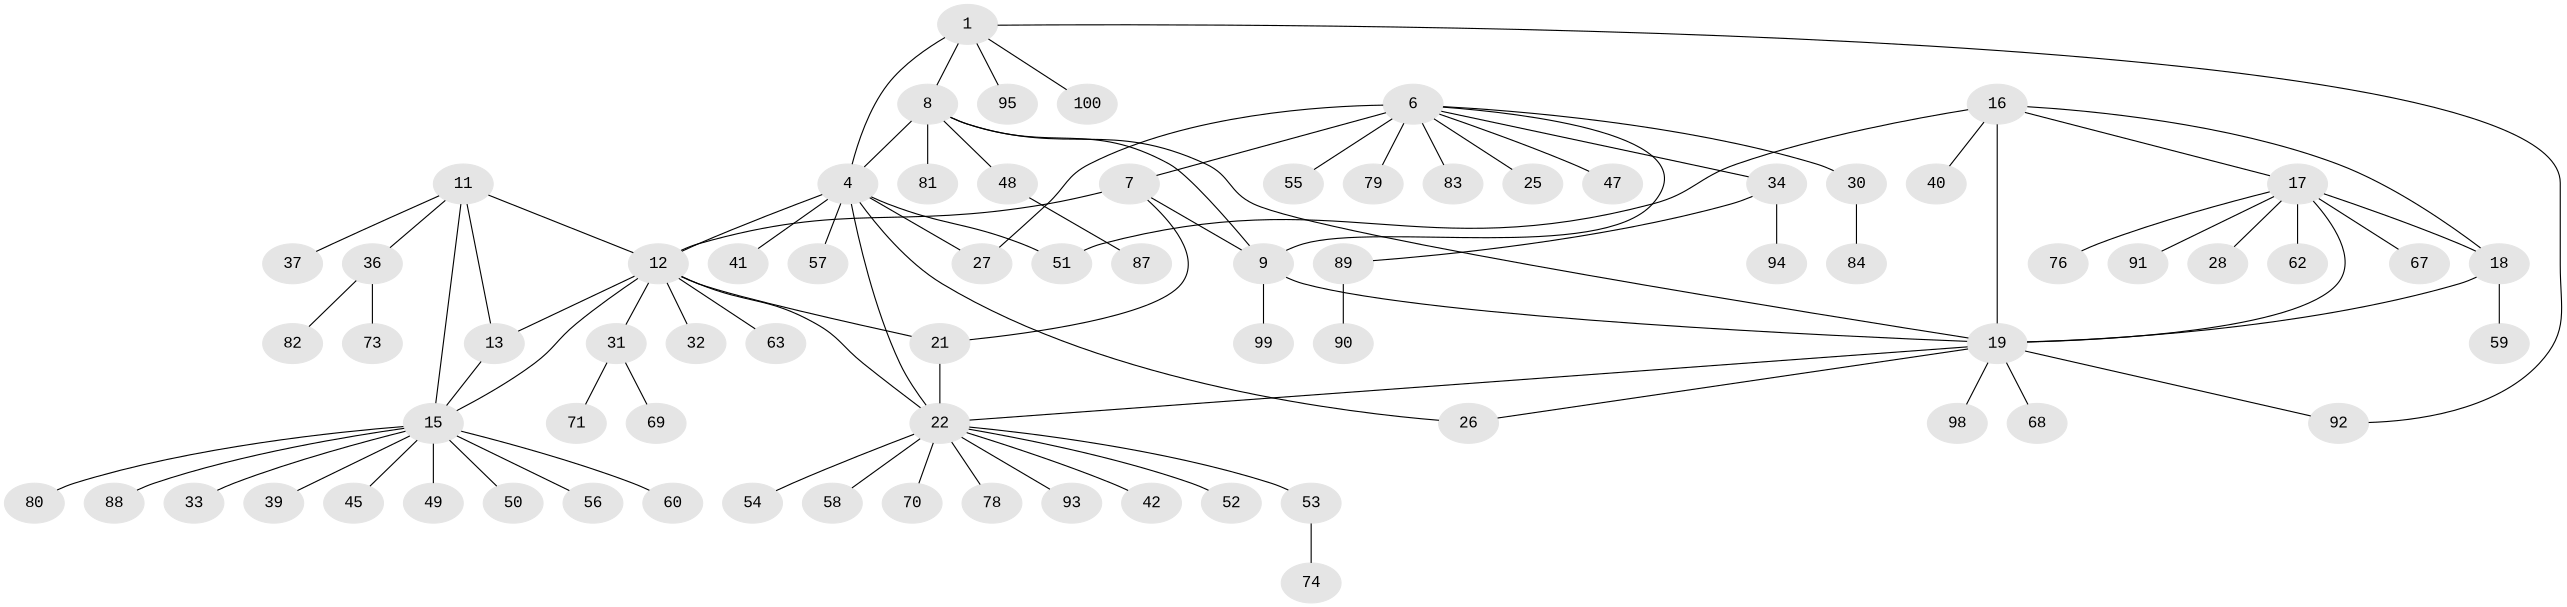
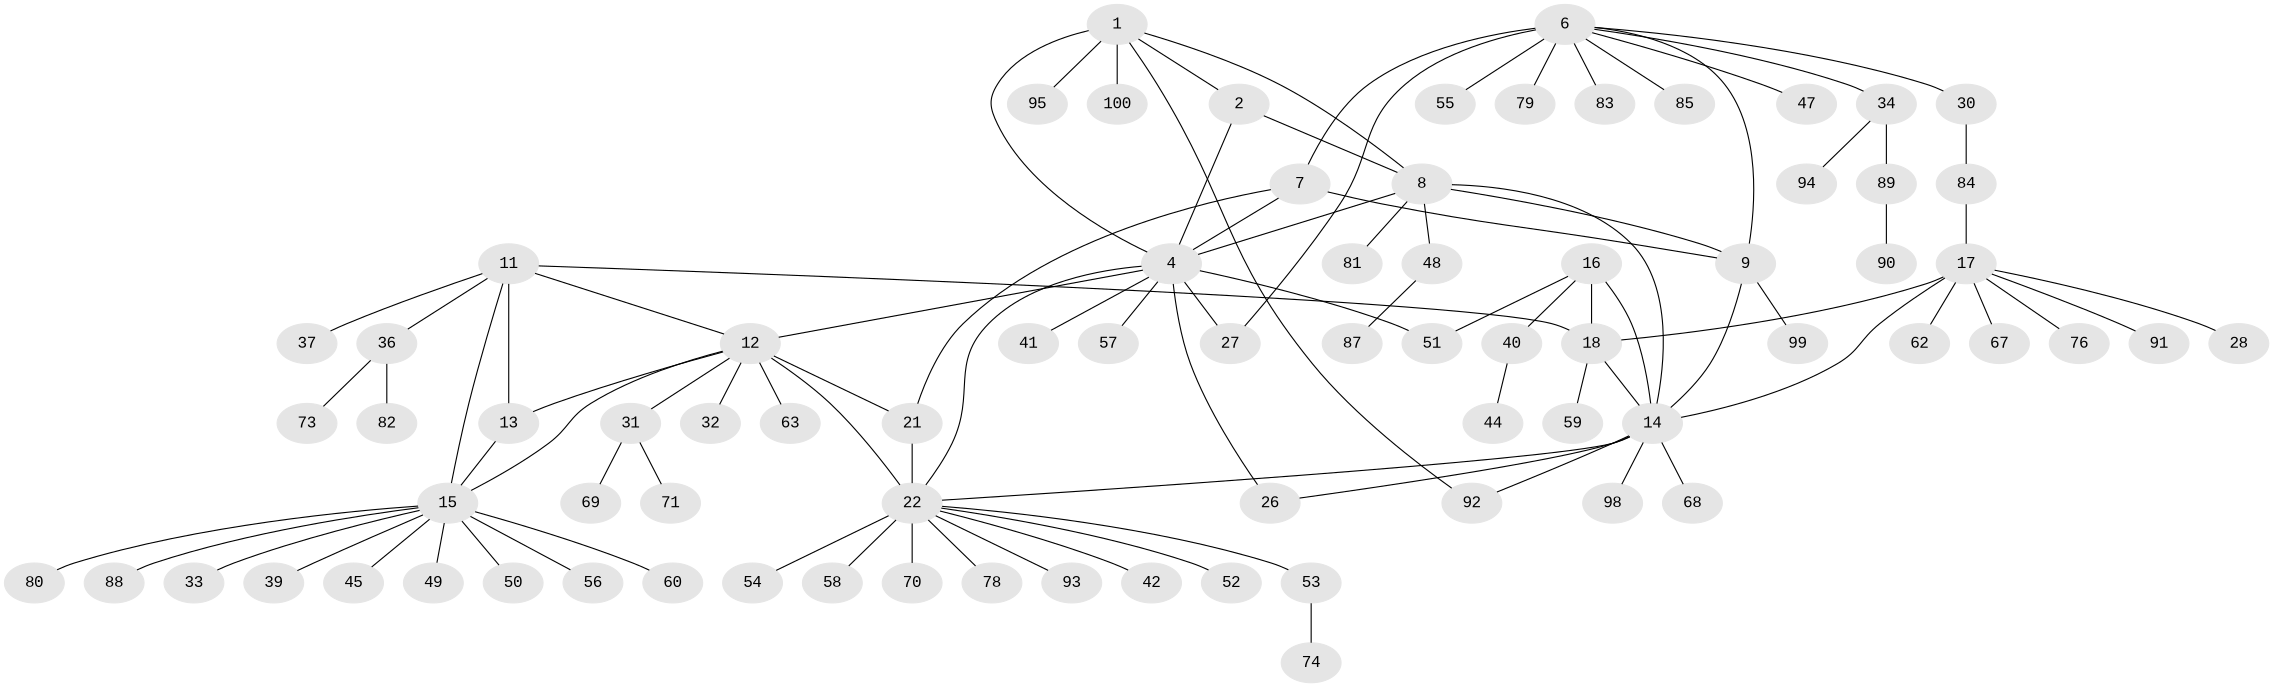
  graph {
    fontname="Liberation Mono"
    node [color=gray90 fontname="Liberation Mono" style=filled]
    edge [fontname="Liberation Mono"]
    1 [super="+46"]
+   2 [super="+43"]
    n3 [label=8 super="+29"]
    4 [super="+5"]
    92
    95
    100
    9
-   19 [super="+20"]
+   19 [super="+20" label=14]
    48
    81
    12 [super="+23"]
    22 [super="+24"]
    26
    27
    41
    51
    57
    99
    68
    98
    87
    21 [super="+25"]
    13 [super="+97"]
    15 [super="+38"]
    31 [super="+66"]
    32
    63
    42
    52
    53
    54
    58
    70
    78
    93
    6 [super="+10"]
    7 [super="+8"]
    30
    34 [super="+62"]
    47
    55
    79
    83
-   85 [label=25]
+   85
    84
    89
    94
    11 [super="+14"]
    18 [super="+35"]
    36
    37
    33
    39
    45
    49
    50
    56
    60 [super="+75"]
    80
    88
    59
    73
    82
    69
    71
    16 [super="+72"]
    17 [super="+86"]
    40
    28
    n71 [label=62]
    67
    76 [super="+96"]
    91
+   44
    74 [super="+77"]
    90
+   1 -- 2
    1 -- n3
    1 -- 4 [weight=2]
    1 -- 92
    1 -- 95
    1 -- 100
+   2 -- n3
+   2 -- 4 [weight=2]
    n3 -- 4 [weight=2]
    n3 -- 9
    n3 -- 19
    n3 -- 48
    n3 -- 81
    4 -- 12
    4 -- 22
    4 -- 26
    4 -- 27
    4 -- 41
    4 -- 51
    4 -- 57
    9 -- 19
    9 -- 99
    19 -- 92
    19 -- 22
    19 -- 26
    19 -- 68
    19 -- 98
    48 -- 87
    12 -- 22 [weight=2]
    12 -- 21 [weight=2]
    12 -- 13
    12 -- 15
    12 -- 31
    12 -- 32
    12 -- 63
    22 -- 42
    22 -- 52
    22 -- 53
    22 -- 54
    22 -- 58
    22 -- 70
    22 -- 78
    22 -- 93
    21 -- 22 [weight=4]
    13 -- 15
    15 -- 33
    15 -- 39
    15 -- 45
    15 -- 49
    15 -- 50
    15 -- 56
    15 -- 60
    15 -- 80
    15 -- 88
    31 -- 69
    31 -- 71
    53 -- 74
    6 -- 9 [weight=2]
    6 -- 27
    6 -- 7 [weight=4]
    6 -- 30
    6 -- 34
    6 -- 47
    6 -- 55
    6 -- 79
    6 -- 83
    6 -- 85
    7 -- 9 [weight=2]
-   7 -- 12
+   7 -- 4
    7 -- 21
    30 -- 84
    34 -- 89
    34 -- 94
    89 -- 90
    11 -- 12 [weight=2]
    11 -- 13 [weight=2]
    11 -- 15 [weight=2]
+   11 -- 18
    11 -- 36
    11 -- 37
    18 -- 19 [weight=2]
    18 -- 59
    36 -- 73
    36 -- 82
    16 -- 19 [weight=2]
    16 -- 51
    16 -- 18
-   16 -- 17
+   84 -- 17
    16 -- 40
    17 -- 19 [weight=2]
    17 -- 18
    17 -- 28
    17 -- n71
    17 -- 67
    17 -- 76
    17 -- 91
+   40 -- 44
  }
